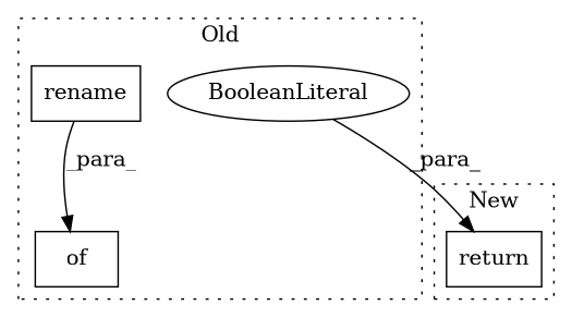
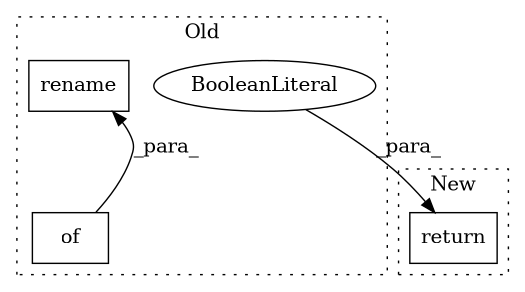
  digraph {
    node [a=32 shape=box]
    n1 [l="7,1" label=rename s="850,882"]
    n2 [a=9 l=4 label=BooleanLiteral s=878 shape=ellipse]
    n3 [l="3,1" label=of s="861,876"]
    n4 [a=41 l=7 label=return s=1534]
    subgraph cluster_1 {
      label=Old
      style=dotted
      n1
      n2
      n3
    }
    subgraph cluster_2 {
      label=New
      style=dotted
      n4
    }
    n2 -> n4 [label=_para_]
-   n1 -> n3 [label=_para_]
+   n3 -> n1 [label=_para_]
  }
